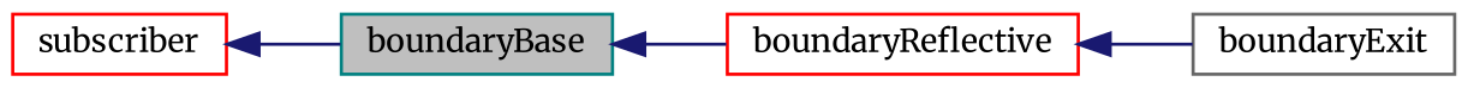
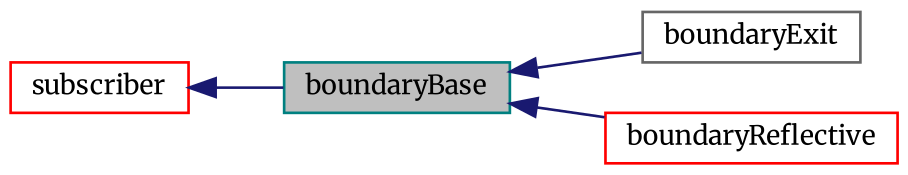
  digraph {
    fontname=Merriweather
    rankdir=LR
    node [color=red fillcolor=white fontname=Merriweather fontsize=10 shape=record style=filled]
    edge [color=midnightblue dir=back fontname=Merriweather fontsize=10 labelfontname=Helvetica labelfontsize=10 style=solid]
    n1 [color=teal fillcolor=grey75 fontcolor=black height=0.2 label=boundaryBase width=0.4]
    n2 [color=gray40 height=0.2 label=boundaryExit width=0.4]
    n3 [height=0.2 label=boundaryReflective width=0.4]
    n4 [height=0.2 label=subscriber width=0.4]
-   n3 -> n2
+   n1 -> n2
    n1 -> n3
    n4 -> n1
  }
